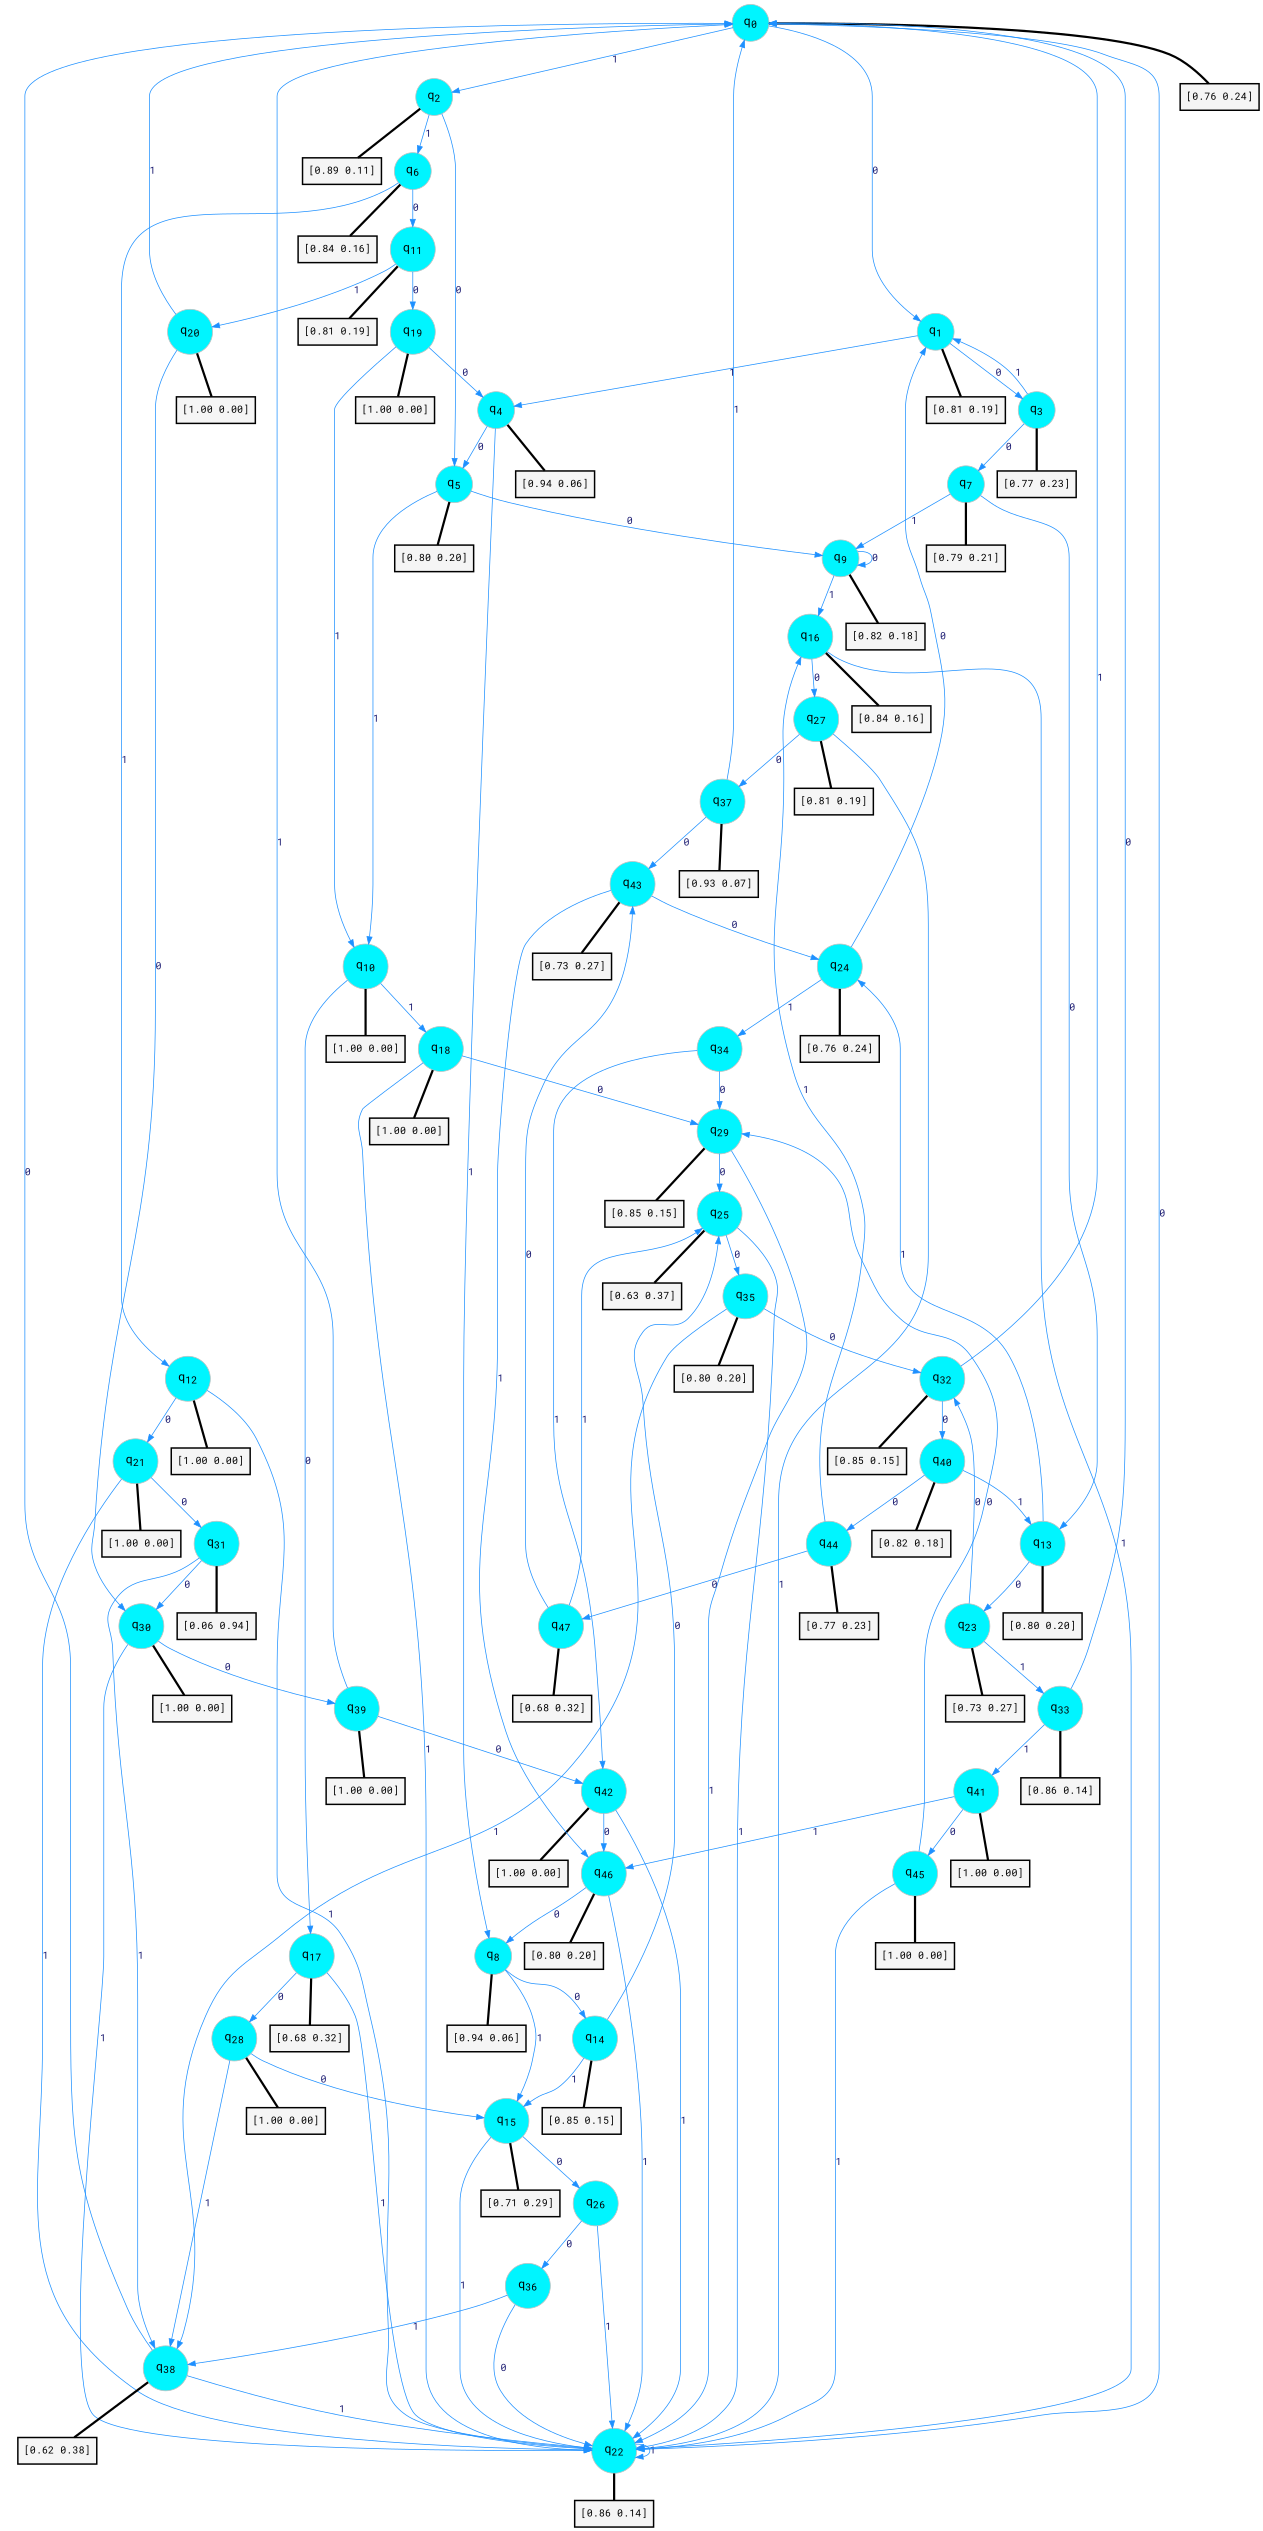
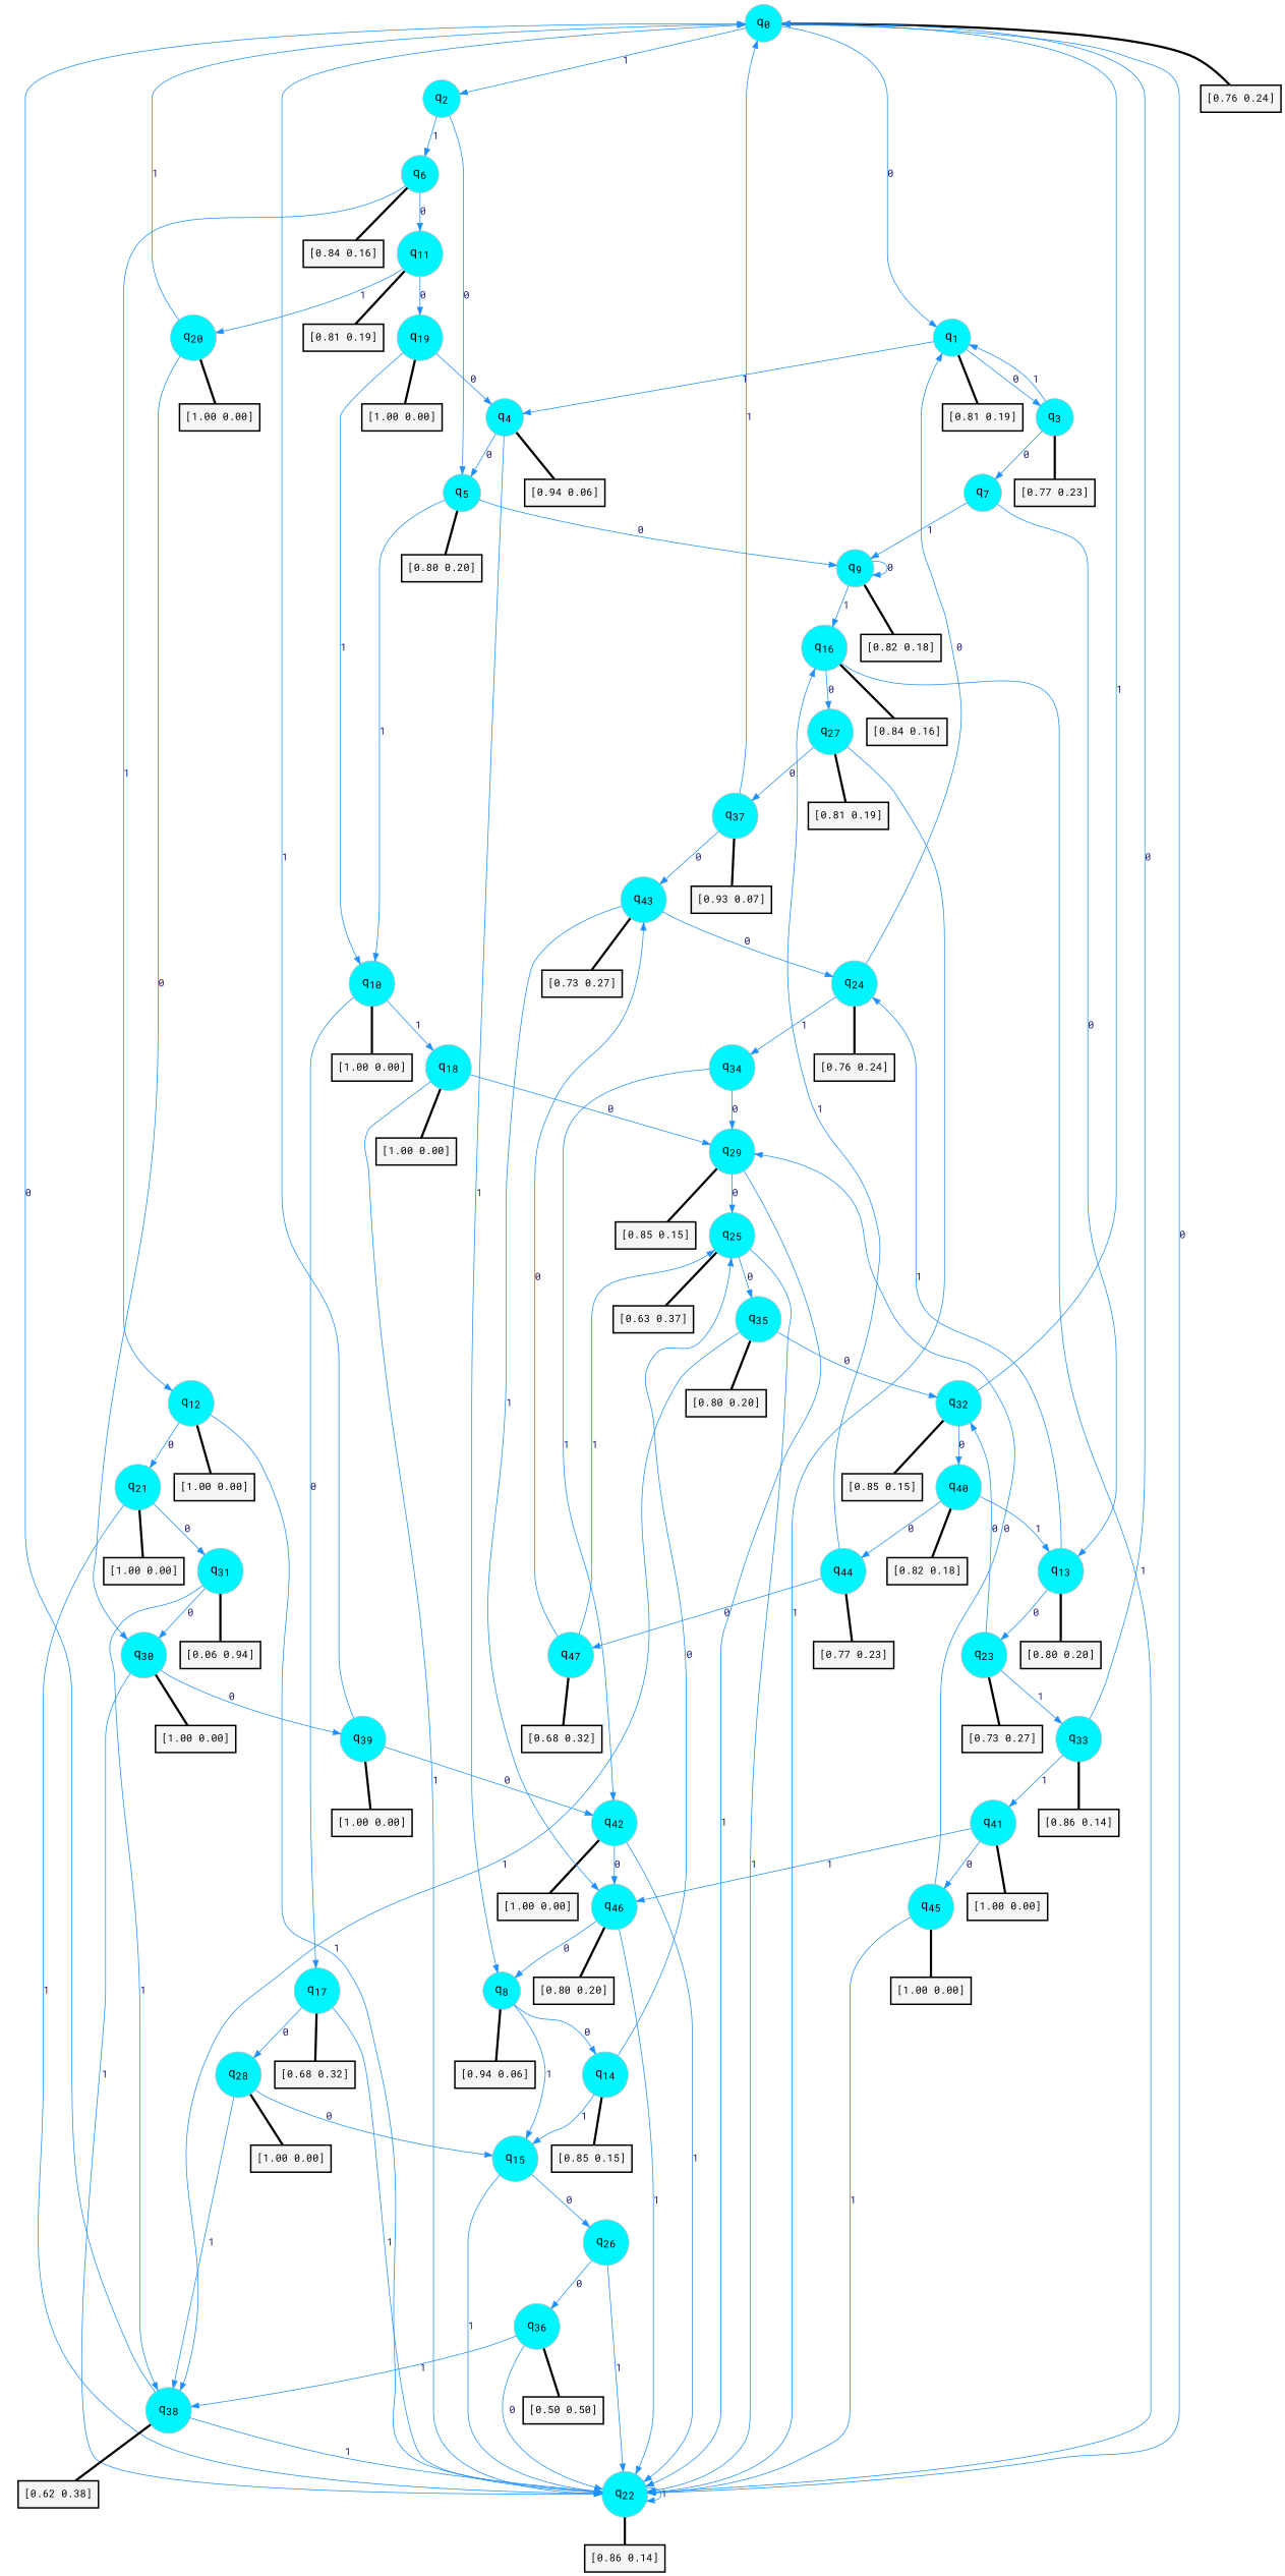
  digraph {
    fontname="Roboto Mono"
    rankdir=TD
    node [color=gray fillcolor=turquoise1 fontcolor=black fontname="Roboto Mono" fontsize=16 fontweight=bold shape=circle style=filled]
    edge [arrowsize=1 color=dodgerblue1 fontcolor=midnightblue fontname="Roboto Mono" fontweight=bold penwidth=1 style=solid weight=20]
    n1 [label=<q<SUB>0</SUB>>]
    n2 [label=<q<SUB>1</SUB>>]
    n3 [label=<q<SUB>2</SUB>>]
    n4 [color=black fillcolor=whitesmoke fontsize=14 label="[0.76 0.24]" penwidth=2 shape=box]
    n5 [label=<q<SUB>3</SUB>>]
    n6 [label=<q<SUB>4</SUB>>]
    n7 [color=black fillcolor=whitesmoke fontsize=14 label="[0.81 0.19]" penwidth=2 shape=box]
    n8 [label=<q<SUB>5</SUB>>]
    n9 [label=<q<SUB>6</SUB>>]
-   n10 [color=black fillcolor=whitesmoke fontsize=14 label="[0.89 0.11]" penwidth=2 shape=box]
    n11 [label=<q<SUB>7</SUB>>]
    n12 [color=black fillcolor=whitesmoke fontsize=14 label="[0.77 0.23]" penwidth=2 shape=box]
    n13 [label=<q<SUB>8</SUB>>]
    n14 [color=black fillcolor=whitesmoke fontsize=14 label="[0.94 0.06]" penwidth=2 shape=box]
    n15 [label=<q<SUB>9</SUB>>]
    n16 [label=<q<SUB>10</SUB>>]
    n17 [color=black fillcolor=whitesmoke fontsize=14 label="[0.80 0.20]" penwidth=2 shape=box]
    n18 [label=<q<SUB>11</SUB>>]
    n19 [label=<q<SUB>12</SUB>>]
    n20 [color=black fillcolor=whitesmoke fontsize=14 label="[0.84 0.16]" penwidth=2 shape=box]
    n21 [label=<q<SUB>13</SUB>>]
-   n22 [color=black fillcolor=whitesmoke fontsize=14 label="[0.79 0.21]" penwidth=2 shape=box]
    n23 [label=<q<SUB>14</SUB>>]
    n24 [label=<q<SUB>15</SUB>>]
    n25 [color=black fillcolor=whitesmoke fontsize=14 label="[0.94 0.06]" penwidth=2 shape=box]
    n26 [label=<q<SUB>16</SUB>>]
    n27 [color=black fillcolor=whitesmoke fontsize=14 label="[0.82 0.18]" penwidth=2 shape=box]
    n28 [label=<q<SUB>17</SUB>>]
    n29 [label=<q<SUB>18</SUB>>]
    n30 [color=black fillcolor=whitesmoke fontsize=14 label="[1.00 0.00]" penwidth=2 shape=box]
    n31 [label=<q<SUB>19</SUB>>]
    n32 [label=<q<SUB>20</SUB>>]
    n33 [color=black fillcolor=whitesmoke fontsize=14 label="[0.81 0.19]" penwidth=2 shape=box]
    n34 [label=<q<SUB>21</SUB>>]
    n35 [label=<q<SUB>22</SUB>>]
    n36 [color=black fillcolor=whitesmoke fontsize=14 label="[1.00 0.00]" penwidth=2 shape=box]
    n37 [label=<q<SUB>23</SUB>>]
    n38 [label=<q<SUB>24</SUB>>]
    n39 [color=black fillcolor=whitesmoke fontsize=14 label="[0.80 0.20]" penwidth=2 shape=box]
    n40 [label=<q<SUB>25</SUB>>]
    n41 [color=black fillcolor=whitesmoke fontsize=14 label="[0.85 0.15]" penwidth=2 shape=box]
    n42 [label=<q<SUB>26</SUB>>]
-   n43 [color=black fillcolor=whitesmoke fontsize=14 label="[0.71 0.29]" penwidth=2 shape=box]
    n44 [label=<q<SUB>27</SUB>>]
    n45 [color=black fillcolor=whitesmoke fontsize=14 label="[0.84 0.16]" penwidth=2 shape=box]
    n46 [label=<q<SUB>28</SUB>>]
    n47 [color=black fillcolor=whitesmoke fontsize=14 label="[0.68 0.32]" penwidth=2 shape=box]
    n48 [label=<q<SUB>29</SUB>>]
    n49 [color=black fillcolor=whitesmoke fontsize=14 label="[1.00 0.00]" penwidth=2 shape=box]
    n50 [color=black fillcolor=whitesmoke fontsize=14 label="[1.00 0.00]" penwidth=2 shape=box]
    n51 [label=<q<SUB>30</SUB>>]
    n52 [color=black fillcolor=whitesmoke fontsize=14 label="[1.00 0.00]" penwidth=2 shape=box]
    n53 [label=<q<SUB>31</SUB>>]
    n54 [color=black fillcolor=whitesmoke fontsize=14 label="[1.00 0.00]" penwidth=2 shape=box]
    n55 [color=black fillcolor=whitesmoke fontsize=14 label="[0.86 0.14]" penwidth=2 shape=box]
    n56 [label=<q<SUB>32</SUB>>]
    n57 [label=<q<SUB>33</SUB>>]
    n58 [color=black fillcolor=whitesmoke fontsize=14 label="[0.73 0.27]" penwidth=2 shape=box]
    n59 [label=<q<SUB>34</SUB>>]
    n60 [color=black fillcolor=whitesmoke fontsize=14 label="[0.76 0.24]" penwidth=2 shape=box]
    n61 [label=<q<SUB>35</SUB>>]
    n62 [color=black fillcolor=whitesmoke fontsize=14 label="[0.63 0.37]" penwidth=2 shape=box]
    n63 [label=<q<SUB>36</SUB>>]
    n64 [label=<q<SUB>37</SUB>>]
    n65 [color=black fillcolor=whitesmoke fontsize=14 label="[0.81 0.19]" penwidth=2 shape=box]
    n66 [label=<q<SUB>38</SUB>>]
    n67 [color=black fillcolor=whitesmoke fontsize=14 label="[1.00 0.00]" penwidth=2 shape=box]
    n68 [color=black fillcolor=whitesmoke fontsize=14 label="[0.85 0.15]" penwidth=2 shape=box]
    n69 [label=<q<SUB>39</SUB>>]
    n70 [color=black fillcolor=whitesmoke fontsize=14 label="[1.00 0.00]" penwidth=2 shape=box]
    n71 [color=black fillcolor=whitesmoke fontsize=14 label="[0.06 0.94]" penwidth=2 shape=box]
    n72 [label=<q<SUB>40</SUB>>]
    n73 [color=black fillcolor=whitesmoke fontsize=14 label="[0.85 0.15]" penwidth=2 shape=box]
    n74 [label=<q<SUB>41</SUB>>]
    n75 [color=black fillcolor=whitesmoke fontsize=14 label="[0.86 0.14]" penwidth=2 shape=box]
    n76 [label=<q<SUB>42</SUB>>]
    n77 [color=black fillcolor=whitesmoke fontsize=14 label="[0.80 0.20]" penwidth=2 shape=box]
+   n78 [color=black fillcolor=whitesmoke fontsize=14 label="[0.50 0.50]" penwidth=2 shape=box]
    n79 [label=<q<SUB>43</SUB>>]
    n80 [color=black fillcolor=whitesmoke fontsize=14 label="[0.93 0.07]" penwidth=2 shape=box]
    n81 [color=black fillcolor=whitesmoke fontsize=14 label="[0.62 0.38]" penwidth=2 shape=box]
    n82 [color=black fillcolor=whitesmoke fontsize=14 label="[1.00 0.00]" penwidth=2 shape=box]
    n83 [label=<q<SUB>44</SUB>>]
    n84 [color=black fillcolor=whitesmoke fontsize=14 label="[0.82 0.18]" penwidth=2 shape=box]
    n85 [label=<q<SUB>45</SUB>>]
    n86 [label=<q<SUB>46</SUB>>]
    n87 [color=black fillcolor=whitesmoke fontsize=14 label="[1.00 0.00]" penwidth=2 shape=box]
    n88 [color=black fillcolor=whitesmoke fontsize=14 label="[1.00 0.00]" penwidth=2 shape=box]
    n89 [color=black fillcolor=whitesmoke fontsize=14 label="[0.73 0.27]" penwidth=2 shape=box]
    n90 [label=<q<SUB>47</SUB>>]
    n91 [color=black fillcolor=whitesmoke fontsize=14 label="[0.77 0.23]" penwidth=2 shape=box]
    n92 [color=black fillcolor=whitesmoke fontsize=14 label="[1.00 0.00]" penwidth=2 shape=box]
    n93 [color=black fillcolor=whitesmoke fontsize=14 label="[0.80 0.20]" penwidth=2 shape=box]
    n94 [color=black fillcolor=whitesmoke fontsize=14 label="[0.68 0.32]" penwidth=2 shape=box]
    n1 -> n2 [label=0]
    n1 -> n3 [label=1]
    n1 -> n4 [arrowhead=none color=black penwidth=3]
    n2 -> n5 [label=0]
    n2 -> n6 [label=1]
    n2 -> n7 [arrowhead=none color=black penwidth=3]
    n3 -> n8 [label=0]
    n3 -> n9 [label=1]
-   n3 -> n10 [arrowhead=none color=black penwidth=3]
    n5 -> n2 [label=1]
    n5 -> n11 [label=0]
    n5 -> n12 [arrowhead=none color=black penwidth=3]
    n6 -> n8 [label=0]
    n6 -> n13 [label=1]
    n6 -> n14 [arrowhead=none color=black penwidth=3]
    n8 -> n15 [label=0]
    n8 -> n16 [label=1]
    n8 -> n17 [arrowhead=none color=black penwidth=3]
    n9 -> n18 [label=0]
    n9 -> n19 [label=1]
    n9 -> n20 [arrowhead=none color=black penwidth=3]
    n11 -> n15 [label=1]
    n11 -> n21 [label=0]
-   n11 -> n22 [arrowhead=none color=black penwidth=3]
    n13 -> n23 [label=0]
    n13 -> n24 [label=1]
    n13 -> n25 [arrowhead=none color=black penwidth=3]
    n15 -> n15 [label=0]
    n15 -> n26 [label=1]
    n15 -> n27 [arrowhead=none color=black penwidth=3]
    n16 -> n28 [label=0]
    n16 -> n29 [label=1]
    n16 -> n30 [arrowhead=none color=black penwidth=3]
    n18 -> n31 [label=0]
    n18 -> n32 [label=1]
    n18 -> n33 [arrowhead=none color=black penwidth=3]
    n19 -> n34 [label=0]
    n19 -> n35 [label=1]
    n19 -> n36 [arrowhead=none color=black penwidth=3]
    n21 -> n37 [label=0]
    n21 -> n38 [label=1]
    n21 -> n39 [arrowhead=none color=black penwidth=3]
    n23 -> n24 [label=1]
    n23 -> n40 [label=0]
    n23 -> n41 [arrowhead=none color=black penwidth=3]
    n24 -> n35 [label=1]
    n24 -> n42 [label=0]
-   n24 -> n43 [arrowhead=none color=black penwidth=3]
    n26 -> n35 [label=1]
    n26 -> n44 [label=0]
    n26 -> n45 [arrowhead=none color=black penwidth=3]
    n28 -> n35 [label=1]
    n28 -> n46 [label=0]
    n28 -> n47 [arrowhead=none color=black penwidth=3]
    n29 -> n35 [label=1]
    n29 -> n48 [label=0]
    n29 -> n49 [arrowhead=none color=black penwidth=3]
    n31 -> n6 [label=0]
    n31 -> n16 [label=1]
    n31 -> n50 [arrowhead=none color=black penwidth=3]
    n32 -> n1 [label=1]
    n32 -> n51 [label=0]
    n32 -> n52 [arrowhead=none color=black penwidth=3]
    n34 -> n35 [label=1]
    n34 -> n53 [label=0]
    n34 -> n54 [arrowhead=none color=black penwidth=3]
    n35 -> n1 [label=0]
    n35 -> n35 [label=1]
    n35 -> n55 [arrowhead=none color=black penwidth=3]
    n37 -> n56 [label=0]
    n37 -> n57 [label=1]
    n37 -> n58 [arrowhead=none color=black penwidth=3]
    n38 -> n2 [label=0]
    n38 -> n59 [label=1]
    n38 -> n60 [arrowhead=none color=black penwidth=3]
    n40 -> n35 [label=1]
    n40 -> n61 [label=0]
    n40 -> n62 [arrowhead=none color=black penwidth=3]
    n42 -> n35 [label=1]
    n42 -> n63 [label=0]
    n44 -> n35 [label=1]
    n44 -> n64 [label=0]
    n44 -> n65 [arrowhead=none color=black penwidth=3]
    n46 -> n24 [label=0]
    n46 -> n66 [label=1]
    n46 -> n67 [arrowhead=none color=black penwidth=3]
    n48 -> n35 [label=1]
    n48 -> n40 [label=0]
    n48 -> n68 [arrowhead=none color=black penwidth=3]
    n51 -> n35 [label=1]
    n51 -> n69 [label=0]
    n51 -> n70 [arrowhead=none color=black penwidth=3]
    n53 -> n51 [label=0]
    n53 -> n66 [label=1]
    n53 -> n71 [arrowhead=none color=black penwidth=3]
    n56 -> n1 [label=1]
    n56 -> n72 [label=0]
    n56 -> n73 [arrowhead=none color=black penwidth=3]
    n57 -> n1 [label=0]
    n57 -> n74 [label=1]
    n57 -> n75 [arrowhead=none color=black penwidth=3]
    n59 -> n48 [label=0]
    n59 -> n76 [label=1]
    n61 -> n56 [label=0]
    n61 -> n66 [label=1]
    n61 -> n77 [arrowhead=none color=black penwidth=3]
    n63 -> n35 [label=0]
    n63 -> n66 [label=1]
+   n63 -> n78 [arrowhead=none color=black penwidth=3]
    n64 -> n1 [label=1]
    n64 -> n79 [label=0]
    n64 -> n80 [arrowhead=none color=black penwidth=3]
    n66 -> n1 [label=0]
    n66 -> n35 [label=1]
    n66 -> n81 [arrowhead=none color=black penwidth=3]
    n69 -> n1 [label=1]
    n69 -> n76 [label=0]
    n69 -> n82 [arrowhead=none color=black penwidth=3]
    n72 -> n21 [label=1]
    n72 -> n83 [label=0]
    n72 -> n84 [arrowhead=none color=black penwidth=3]
    n74 -> n85 [label=0]
    n74 -> n86 [label=1]
    n74 -> n87 [arrowhead=none color=black penwidth=3]
    n76 -> n35 [label=1]
    n76 -> n86 [label=0]
    n76 -> n88 [arrowhead=none color=black penwidth=3]
    n79 -> n38 [label=0]
    n79 -> n86 [label=1]
    n79 -> n89 [arrowhead=none color=black penwidth=3]
    n83 -> n26 [label=1]
    n83 -> n90 [label=0]
    n83 -> n91 [arrowhead=none color=black penwidth=3]
    n85 -> n35 [label=1]
    n85 -> n48 [label=0]
    n85 -> n92 [arrowhead=none color=black penwidth=3]
    n86 -> n13 [label=0]
    n86 -> n35 [label=1]
    n86 -> n93 [arrowhead=none color=black penwidth=3]
    n90 -> n40 [label=1]
    n90 -> n79 [label=0]
    n90 -> n94 [arrowhead=none color=black penwidth=3]
  }
